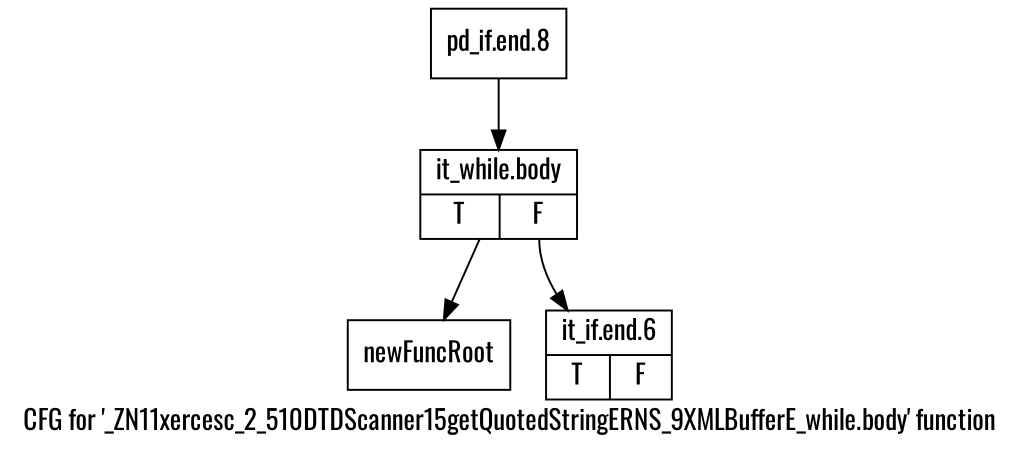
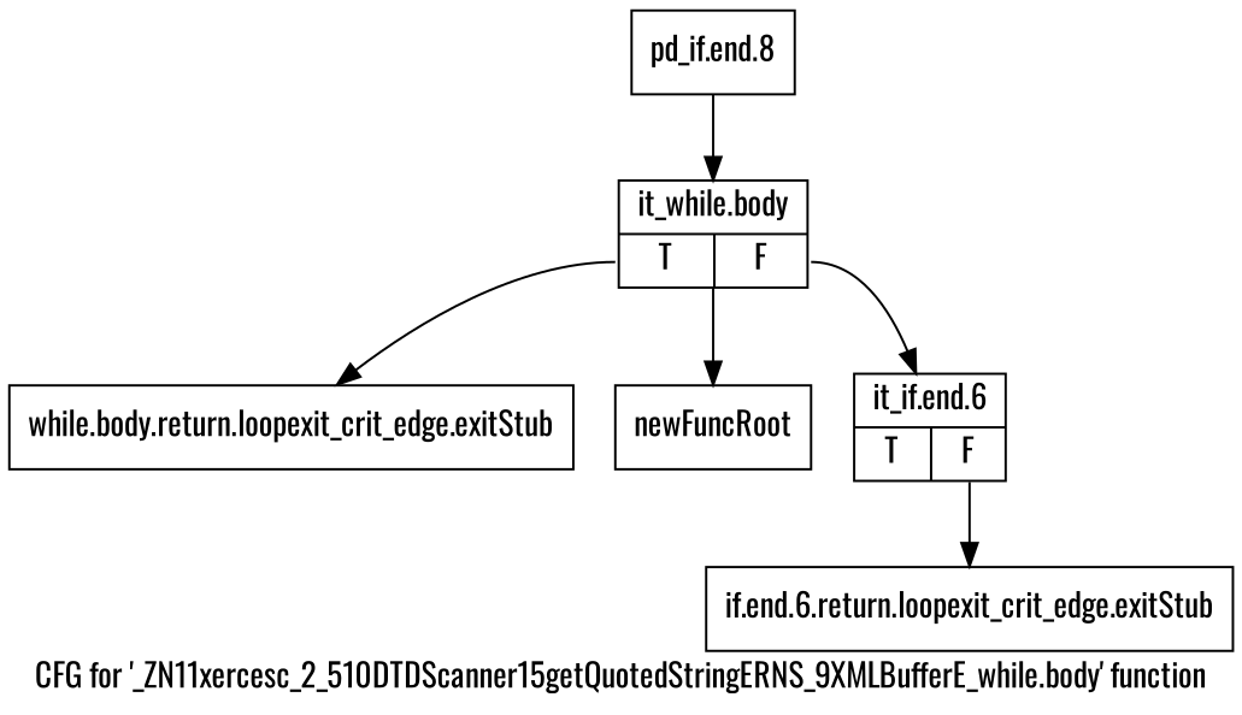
  digraph {
    fontname=Oswald
    label="CFG for '_ZN11xercesc_2_510DTDScanner15getQuotedStringERNS_9XMLBufferE_while.body' function"
    node [fontname=Oswald shape=record]
    edge [fontname=Oswald]
    n1 [label="{newFuncRoot}"]
    n2 [label="{it_while.body|{<s0>T|<s1>F}}"]
+   n3 [label="{while.body.return.loopexit_crit_edge.exitStub}"]
    n4 [label="{it_if.end.6|{<s0>T|<s1>F}}"]
+   n5 [label="{if.end.6.return.loopexit_crit_edge.exitStub}"]
    n6 [label="{pd_if.end.8}"]
    n2 -> n1
+   n2 -> n3 [tailport=s0]
    n2 -> n4 [tailport=s1]
+   n4 -> n5 [tailport=s1]
    n6 -> n2
  }
